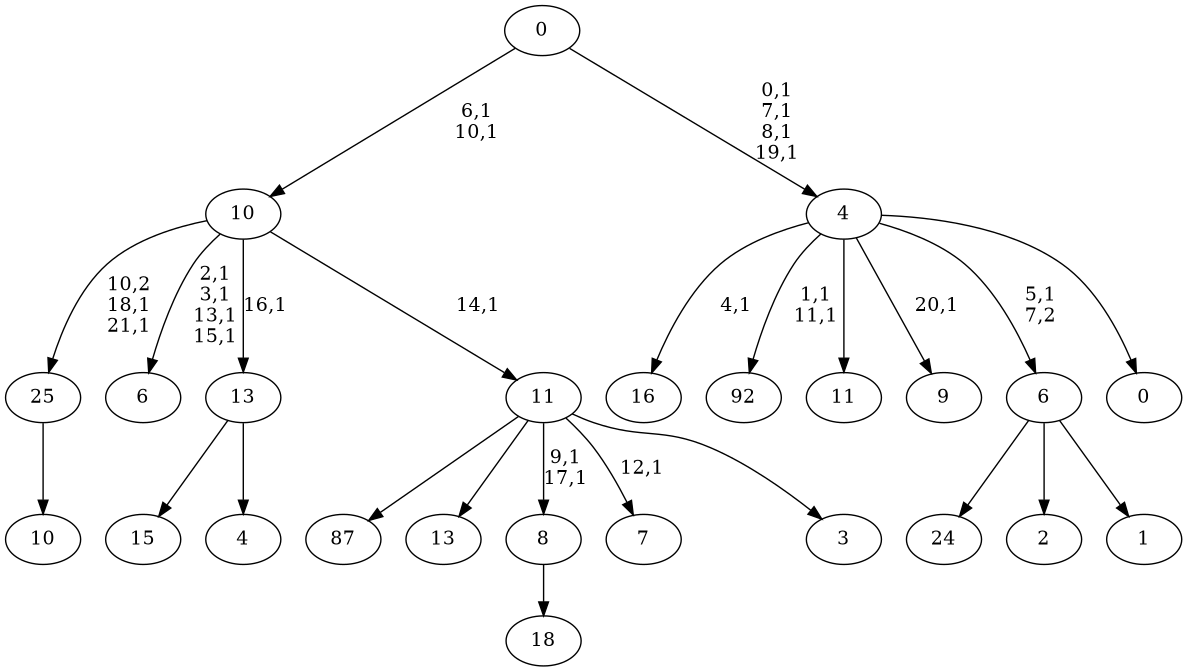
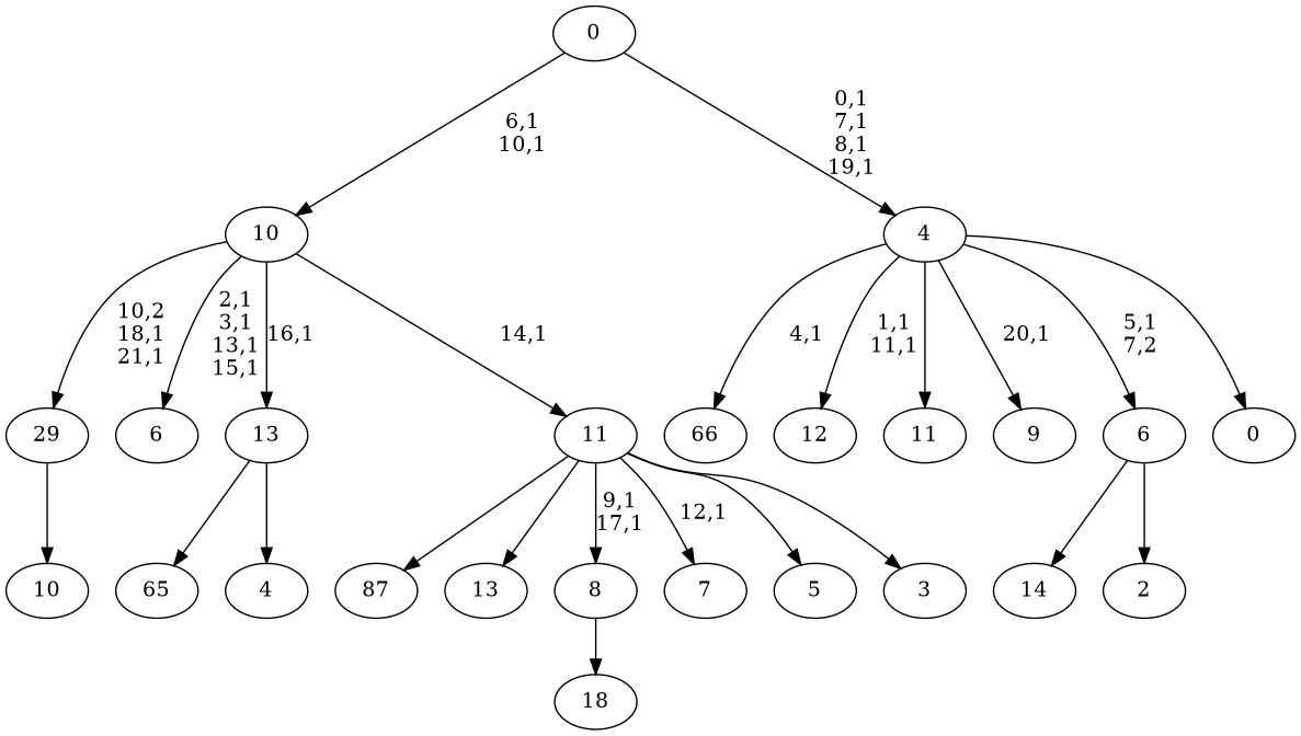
  digraph {
    n1 [label=18]
    n2 [label=87]
-   n3 [label=16]
-   n4 [label=15]
-   n5 [label=24]
+   n3 [label=66]
+   n4 [label=65]
+   n5 [label=14]
    n6 [label=13]
-   n7 [label=92]
+   n7 [label=12]
    n8 [label=11]
    n9 [label=10]
-   29 [label=25]
+   29
    n11 [label=9]
    n12 [label=8]
    n13 [label=7]
    n14 [label=6]
+   n15 [label=5]
    n16 [label=4]
    13
    n18 [label=3]
    11
    10
    n21 [label=2]
-   n22 [label=1]
    6
    n24 [label=0]
    4
    0
    29 -> n9
    n12 -> n1
    13 -> n4
    13 -> n16
    11 -> n2
    11 -> n6
    11 -> n12 [label="9,1\n17,1"]
    11 -> n13 [label="12,1"]
+   11 -> n15
    11 -> n18
    10 -> 29 [label="10,2\n18,1\n21,1"]
    10 -> n14 [label="2,1\n3,1\n13,1\n15,1"]
    10 -> 13 [label="16,1"]
    10 -> 11 [label="14,1"]
    6 -> n5
    6 -> n21
-   6 -> n22
    4 -> n3 [label="4,1"]
    4 -> n7 [label="1,1\n11,1"]
    4 -> n8
    4 -> n11 [label="20,1"]
    4 -> 6 [label="5,1\n7,2"]
    4 -> n24
    0 -> 10 [label="6,1\n10,1"]
    0 -> 4 [label="0,1\n7,1\n8,1\n19,1"]
  }
